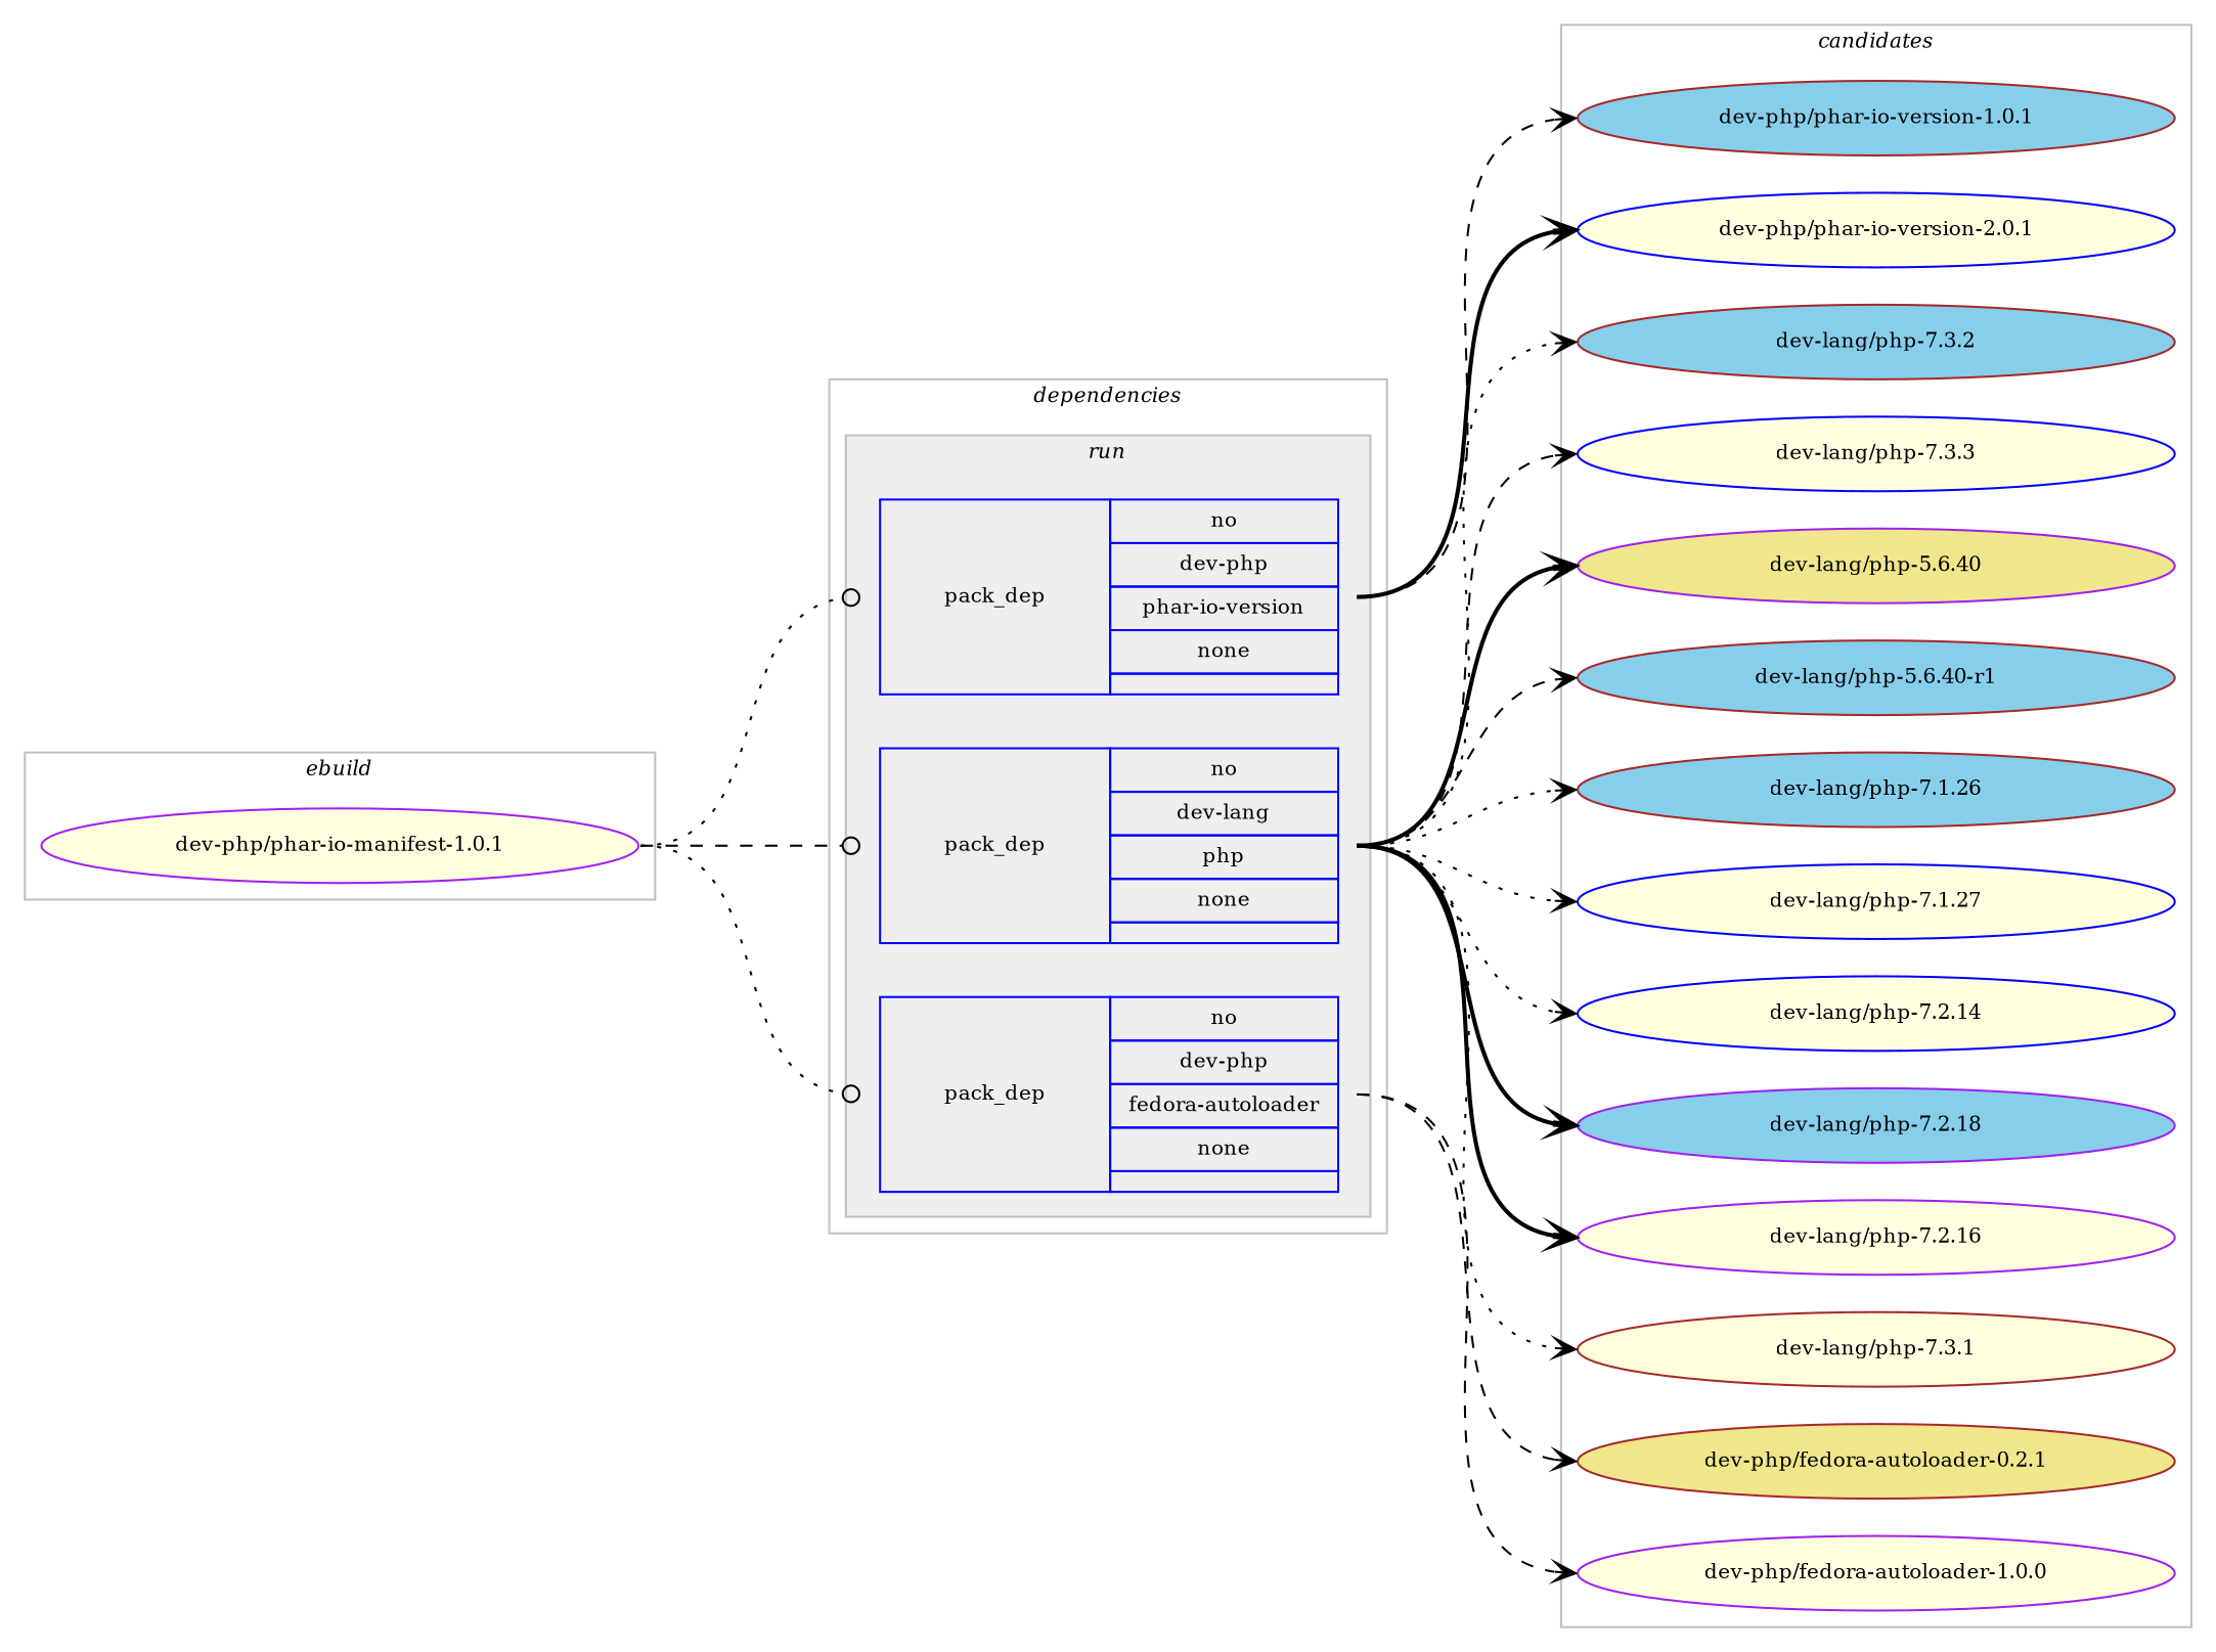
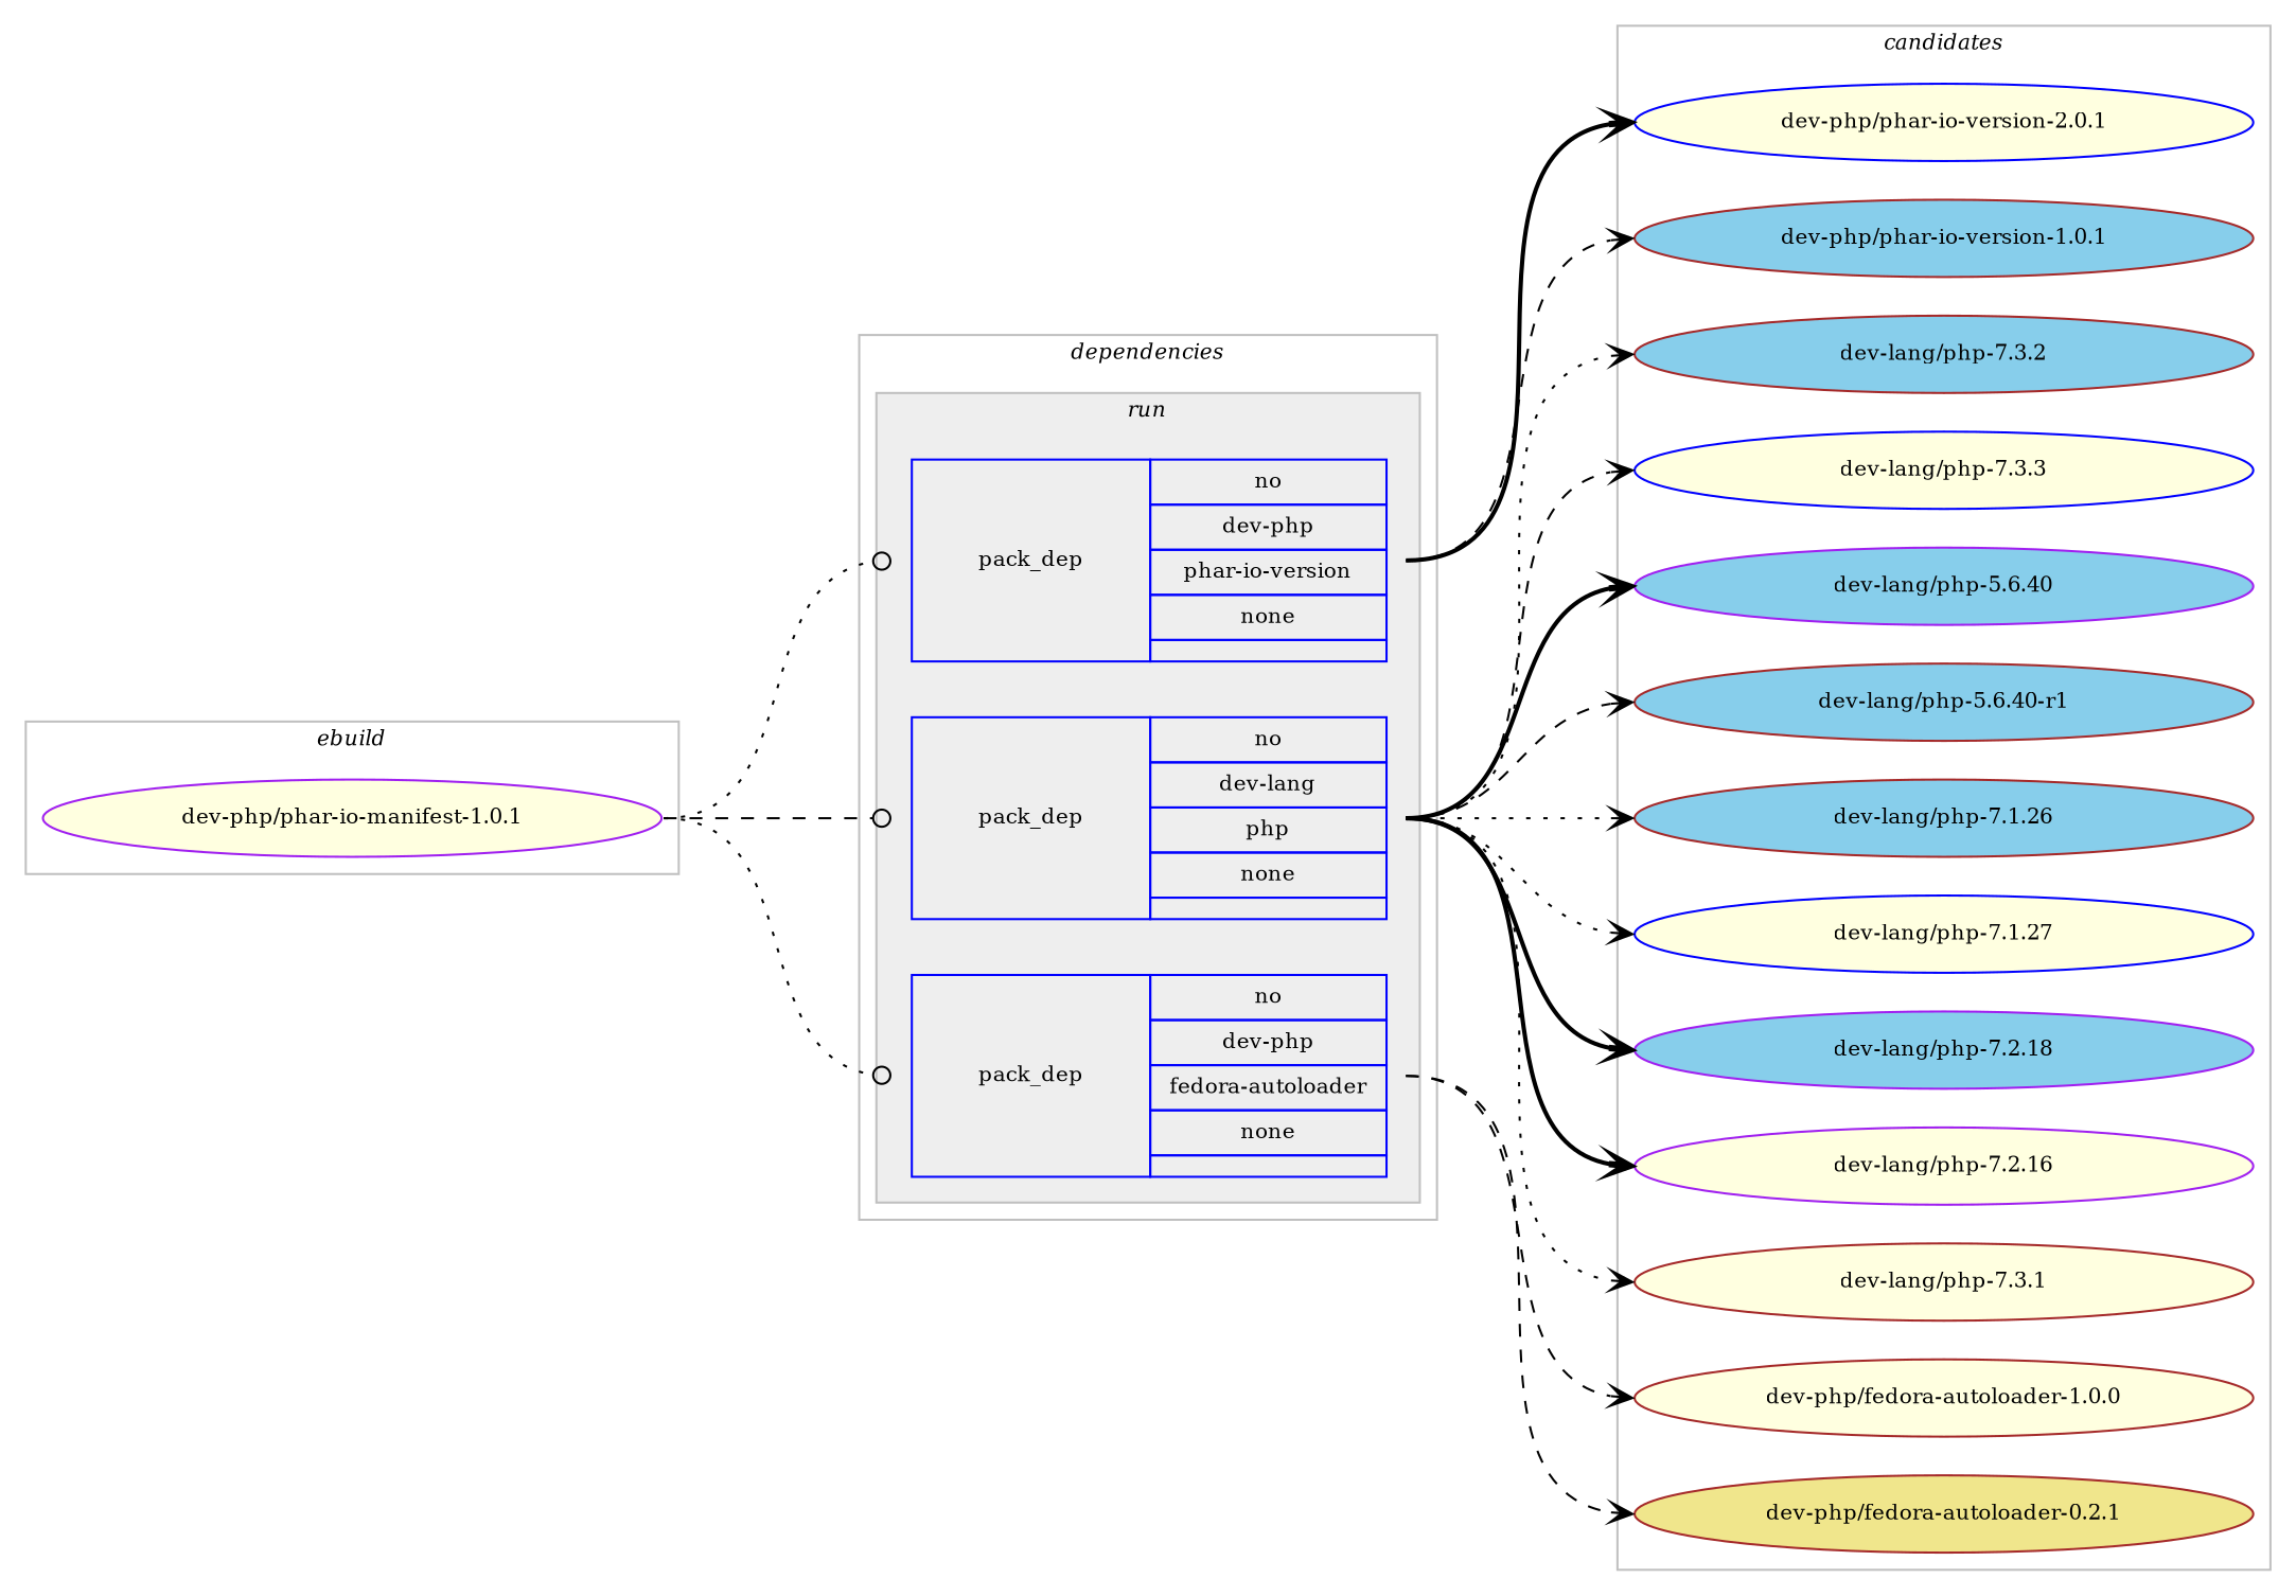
  digraph {
    compound=true
    concentrate=true
    fontname="DejaVu Serif"
    fontsize=10
    newrank=true
    rankdir=LR
    ranksep=1.5
    node [color=blue fillcolor=lightyellow fontname="DejaVu Serif" fontsize=10 style=filled]
    edge [arrowhead=vee fontname="DejaVu Serif" headport=w style=dotted tailport=e weight=100]
    n1 [color=purple label="dev-php/phar-io-manifest-1.0.1" width=4]
    n2 [label=<<TABLE BORDER="0" CELLBORDER="1" CELLSPACING="0" CELLPADDING="4" WIDTH="220"><TR><TD ROWSPAN="6" CELLPADDING="30">pack_dep</TD></TR><TR><TD WIDTH="110">no</TD></TR><TR><TD>dev-php</TD></TR><TR><TD>phar-io-version</TD></TR><TR><TD>none</TD></TR><TR><TD></TD></TR></TABLE>> shape=none fillcolor="" style=""]
    n3 [label=<<TABLE BORDER="0" CELLBORDER="1" CELLSPACING="0" CELLPADDING="4" WIDTH="220"><TR><TD ROWSPAN="6" CELLPADDING="30">pack_dep</TD></TR><TR><TD WIDTH="110">no</TD></TR><TR><TD>dev-lang</TD></TR><TR><TD>php</TD></TR><TR><TD>none</TD></TR><TR><TD></TD></TR></TABLE>> shape=none fillcolor="" style=""]
    n4 [label=<<TABLE BORDER="0" CELLBORDER="1" CELLSPACING="0" CELLPADDING="4" WIDTH="220"><TR><TD ROWSPAN="6" CELLPADDING="30">pack_dep</TD></TR><TR><TD WIDTH="110">no</TD></TR><TR><TD>dev-php</TD></TR><TR><TD>fedora-autoloader</TD></TR><TR><TD>none</TD></TR><TR><TD></TD></TR></TABLE>> shape=none fillcolor="" style=""]
-   n5 [color=purple fillcolor=khaki label="dev-lang/php-5.6.40" width=4]
+   n5 [color=purple fillcolor=skyblue label="dev-lang/php-5.6.40" width=4]
    n6 [color=brown fillcolor=skyblue label="dev-lang/php-5.6.40-r1" width=4]
    n7 [color=brown fillcolor=skyblue label="dev-lang/php-7.1.26" width=4]
    n8 [label="dev-lang/php-7.1.27" width=4]
-   n9 [label="dev-lang/php-7.2.14" width=4]
    n10 [color=purple fillcolor=skyblue label="dev-lang/php-7.2.18" width=4]
    n11 [color=purple label="dev-lang/php-7.2.16" width=4]
    n12 [color=brown label="dev-lang/php-7.3.1" width=4]
    n13 [color=brown fillcolor=skyblue label="dev-lang/php-7.3.2" width=4]
    n14 [label="dev-lang/php-7.3.3" width=4]
    n15 [color=brown fillcolor=khaki label="dev-php/fedora-autoloader-0.2.1" width=4]
-   n16 [color=purple label="dev-php/fedora-autoloader-1.0.0" width=4]
+   n16 [color=brown label="dev-php/fedora-autoloader-1.0.0" width=4]
    n17 [color=brown fillcolor=skyblue label="dev-php/phar-io-version-1.0.1" width=4]
    n18 [label="dev-php/phar-io-version-2.0.1" width=4]
    subgraph cluster_1 {
      color=gray
      label=<<i>ebuild</i>>
      rank=same
      n1
    }
    subgraph cluster_2 {
      color=gray
      label=<<i>dependencies</i>>
      subgraph cluster_3 {
        color=gray
        fillcolor="#eeeeee"
        label=<<i>compile</i>>
        style=filled
      }
      subgraph cluster_4 {
        color=gray
        fillcolor="#eeeeee"
        label=<<i>compile and run</i>>
        style=filled
      }
      subgraph cluster_5 {
        color=gray
        fillcolor="#eeeeee"
        label=<<i>run</i>>
        style=filled
        subgraph sub_6 {
          color=gray
          fillcolor="#eeeeee"
          label=<<i>run</i>>
          style=filled
          n2
        }
        subgraph sub_7 {
          color=gray
          fillcolor="#eeeeee"
          label=<<i>run</i>>
          style=filled
          n3
        }
        subgraph sub_8 {
          color=gray
          fillcolor="#eeeeee"
          label=<<i>run</i>>
          style=filled
          n4
        }
      }
    }
    subgraph cluster_9 {
      color=gray
      label=<<i>candidates</i>>
      rank=same
      subgraph sub_10 {
        color=black
        label=<<i>candidates</i>>
        nodesep=1
        rank=same
        n5
        n6
        n7
        n8
-       n9
        n10
        n11
        n12
        n13
        n14
      }
      subgraph sub_11 {
        color=black
        label=<<i>candidates</i>>
        nodesep=1
        rank=same
        n15
        n16
      }
      subgraph sub_12 {
        color=black
        label=<<i>candidates</i>>
        nodesep=1
        rank=same
        n17
        n18
      }
    }
    n1 -> n2 [arrowhead=odot weight=20]
    n1 -> n3 [arrowhead=odot style=dashed weight=20]
    n1 -> n4 [arrowhead=odot weight=20]
    n2 -> n17 [style=dashed]
    n2 -> n18 [style=bold]
    n3 -> n5 [style=bold]
    n3 -> n6 [style=dashed]
    n3 -> n7
    n3 -> n8
-   n3 -> n9
    n3 -> n10 [style=bold]
    n3 -> n11 [style=bold]
    n3 -> n12
    n3 -> n13
    n3 -> n14 [style=dashed]
    n4 -> n15 [style=dashed]
    n4 -> n16 [style=dashed]
  }
